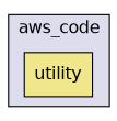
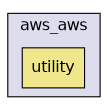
  digraph {
    compound=true
    rankdir=LR
    n1 [fillcolor=khaki fontname=Helvetica fontsize=14 label=utility pencolor=black shape=box style=filled]
    subgraph cluster_1 {
      bgcolor="#ddddee"
      fontname=Helvetica
      fontsize=14
-     label=aws_code
+     label=aws_aws
      pencolor=black
      n1
    }
  }
